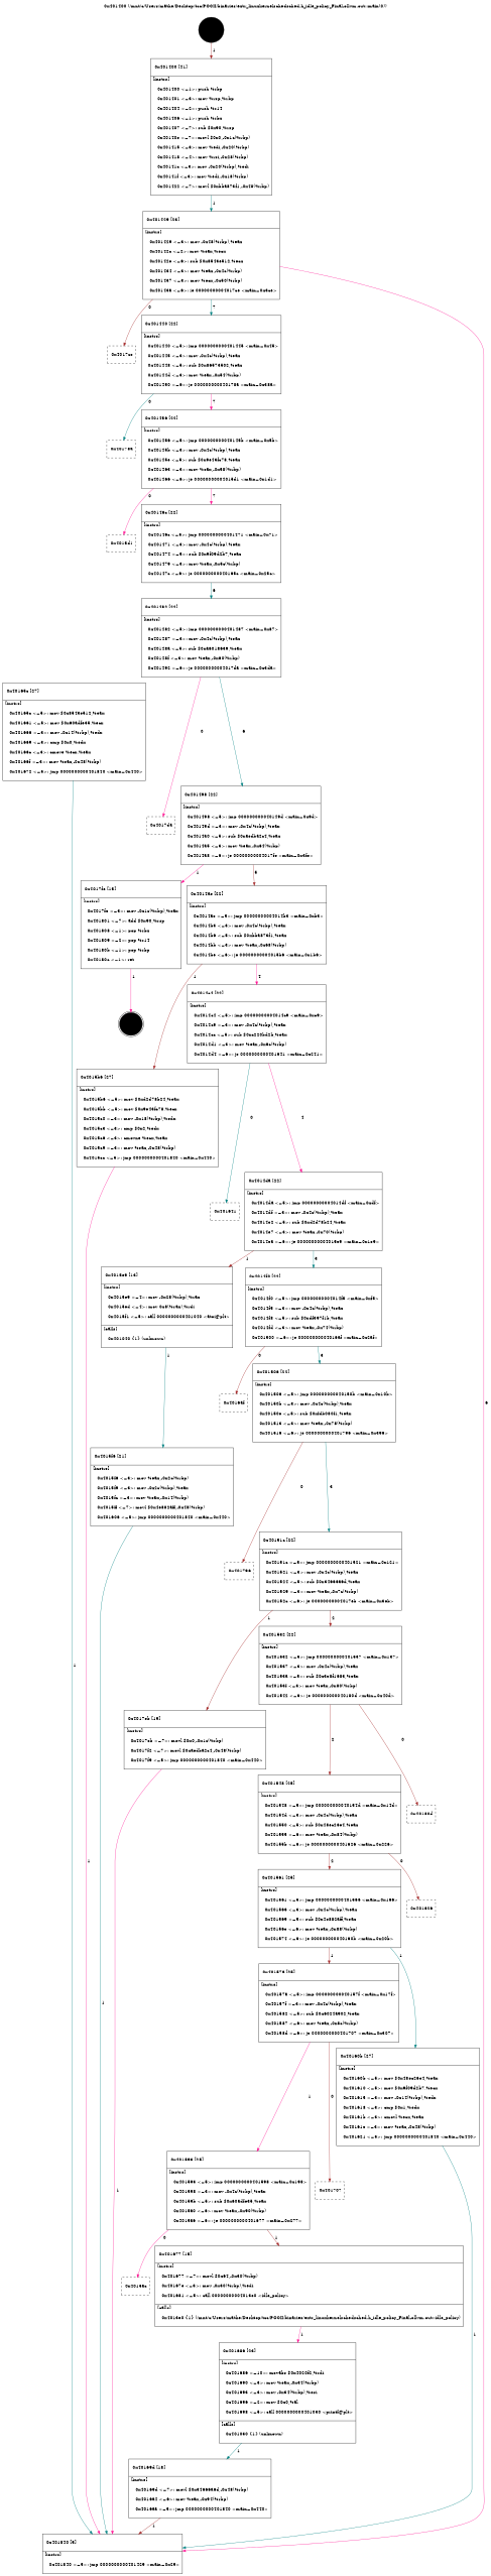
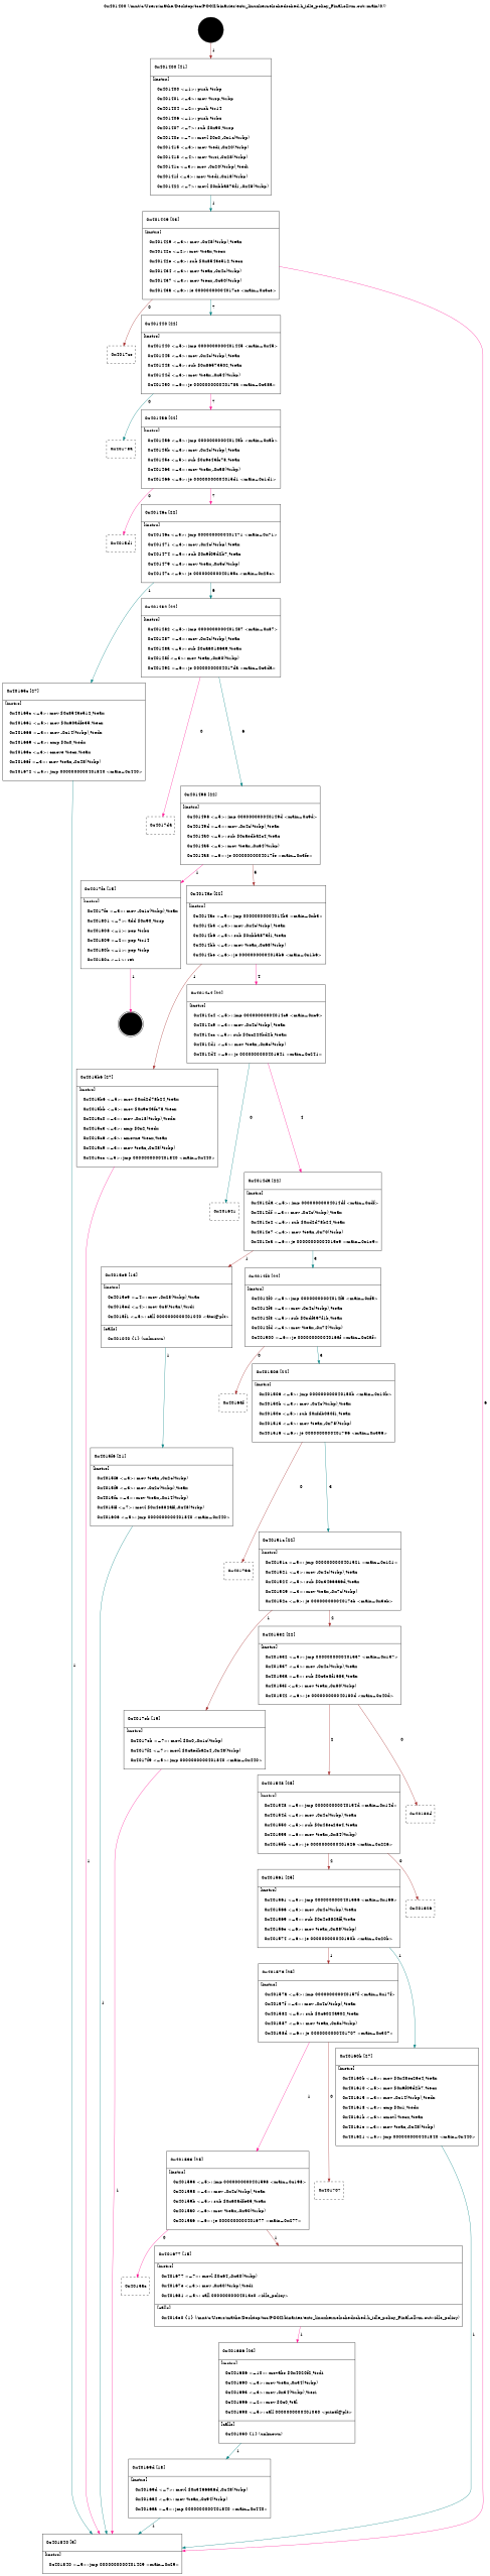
  digraph {
    label="0x401400 (/mnt/c/Users/mathe/Desktop/tcc/POCII/binaries/extr_linuxkernelschedsched.h_idle_policy_Final-ollvm.out::main(0))"
    labelloc=t
    node [shape=record]
    edge [color=teal]
    Entry [fillcolor=black height=0.3 shape=circle style=filled width=0.3]
    n2 [label="{\n     0x401400 [41]\l\n     | [instrs]\l\n     &nbsp;&nbsp;0x401400 \<+1\>: push %rbp\l\n     &nbsp;&nbsp;0x401401 \<+3\>: mov %rsp,%rbp\l\n     &nbsp;&nbsp;0x401404 \<+2\>: push %r14\l\n     &nbsp;&nbsp;0x401406 \<+1\>: push %rbx\l\n     &nbsp;&nbsp;0x401407 \<+7\>: sub $0x90,%rsp\l\n     &nbsp;&nbsp;0x40140e \<+7\>: movl $0x0,-0x1c(%rbp)\l\n     &nbsp;&nbsp;0x401415 \<+3\>: mov %edi,-0x20(%rbp)\l\n     &nbsp;&nbsp;0x401418 \<+4\>: mov %rsi,-0x28(%rbp)\l\n     &nbsp;&nbsp;0x40141c \<+3\>: mov -0x20(%rbp),%edi\l\n     &nbsp;&nbsp;0x40141f \<+3\>: mov %edi,-0x18(%rbp)\l\n     &nbsp;&nbsp;0x401422 \<+7\>: movl $0xbba873f1,-0x48(%rbp)\l\n  }"]
    n3 [label="{\n     0x401429 [23]\l\n     | [instrs]\l\n     &nbsp;&nbsp;0x401429 \<+3\>: mov -0x48(%rbp),%eax\l\n     &nbsp;&nbsp;0x40142c \<+2\>: mov %eax,%ecx\l\n     &nbsp;&nbsp;0x40142e \<+6\>: sub $0x8543e512,%ecx\l\n     &nbsp;&nbsp;0x401434 \<+3\>: mov %eax,-0x4c(%rbp)\l\n     &nbsp;&nbsp;0x401437 \<+3\>: mov %ecx,-0x50(%rbp)\l\n     &nbsp;&nbsp;0x40143a \<+6\>: je 00000000004017ce \<main+0x3ce\>\l\n  }"]
    n4 [label="{\n     0x4017ce\l\n  }" style=dashed]
    n5 [label="{\n     0x401440 [22]\l\n     | [instrs]\l\n     &nbsp;&nbsp;0x401440 \<+5\>: jmp 0000000000401445 \<main+0x45\>\l\n     &nbsp;&nbsp;0x401445 \<+3\>: mov -0x4c(%rbp),%eax\l\n     &nbsp;&nbsp;0x401448 \<+5\>: sub $0x86573502,%eax\l\n     &nbsp;&nbsp;0x40144d \<+3\>: mov %eax,-0x54(%rbp)\l\n     &nbsp;&nbsp;0x401450 \<+6\>: je 000000000040178a \<main+0x38a\>\l\n  }"]
    n6 [label="{\n     0x401840 [5]\l\n     | [instrs]\l\n     &nbsp;&nbsp;0x401840 \<+5\>: jmp 0000000000401429 \<main+0x29\>\l\n  }"]
    n7 [label="{\n     0x40178a\l\n  }" style=dashed]
    n8 [label="{\n     0x401456 [22]\l\n     | [instrs]\l\n     &nbsp;&nbsp;0x401456 \<+5\>: jmp 000000000040145b \<main+0x5b\>\l\n     &nbsp;&nbsp;0x40145b \<+3\>: mov -0x4c(%rbp),%eax\l\n     &nbsp;&nbsp;0x40145e \<+5\>: sub $0x9e43fc78,%eax\l\n     &nbsp;&nbsp;0x401463 \<+3\>: mov %eax,-0x58(%rbp)\l\n     &nbsp;&nbsp;0x401466 \<+6\>: je 00000000004015d1 \<main+0x1d1\>\l\n  }"]
    n9 [label="{\n     0x4015d1\l\n  }" style=dashed]
    n10 [label="{\n     0x40146c [22]\l\n     | [instrs]\l\n     &nbsp;&nbsp;0x40146c \<+5\>: jmp 0000000000401471 \<main+0x71\>\l\n     &nbsp;&nbsp;0x401471 \<+3\>: mov -0x4c(%rbp),%eax\l\n     &nbsp;&nbsp;0x401474 \<+5\>: sub $0x9f09d2b7,%eax\l\n     &nbsp;&nbsp;0x401479 \<+3\>: mov %eax,-0x5c(%rbp)\l\n     &nbsp;&nbsp;0x40147c \<+6\>: je 000000000040165c \<main+0x25c\>\l\n  }"]
    Exit [fillcolor=black height=0.3 peripheries=2 shape=circle style=filled width=0.3]
    n12 [label="{\n     0x40165c [27]\l\n     | [instrs]\l\n     &nbsp;&nbsp;0x40165c \<+5\>: mov $0x8543e512,%eax\l\n     &nbsp;&nbsp;0x401661 \<+5\>: mov $0x60adfe35,%ecx\l\n     &nbsp;&nbsp;0x401666 \<+3\>: mov -0x14(%rbp),%edx\l\n     &nbsp;&nbsp;0x401669 \<+3\>: cmp $0x0,%edx\l\n     &nbsp;&nbsp;0x40166c \<+3\>: cmove %ecx,%eax\l\n     &nbsp;&nbsp;0x40166f \<+3\>: mov %eax,-0x48(%rbp)\l\n     &nbsp;&nbsp;0x401672 \<+5\>: jmp 0000000000401840 \<main+0x440\>\l\n  }"]
    n13 [label="{\n     0x401482 [22]\l\n     | [instrs]\l\n     &nbsp;&nbsp;0x401482 \<+5\>: jmp 0000000000401487 \<main+0x87\>\l\n     &nbsp;&nbsp;0x401487 \<+3\>: mov -0x4c(%rbp),%eax\l\n     &nbsp;&nbsp;0x40148a \<+5\>: sub $0xa6018639,%eax\l\n     &nbsp;&nbsp;0x40148f \<+3\>: mov %eax,-0x60(%rbp)\l\n     &nbsp;&nbsp;0x401492 \<+6\>: je 00000000004017da \<main+0x3da\>\l\n  }"]
    n14 [label="{\n     0x40169d [18]\l\n     | [instrs]\l\n     &nbsp;&nbsp;0x40169d \<+7\>: movl $0x34666a6d,-0x48(%rbp)\l\n     &nbsp;&nbsp;0x4016a4 \<+6\>: mov %eax,-0x94(%rbp)\l\n     &nbsp;&nbsp;0x4016aa \<+5\>: jmp 0000000000401840 \<main+0x440\>\l\n  }"]
    n15 [label="{\n     0x4017da\l\n  }" style=dashed]
    n16 [label="{\n     0x401498 [22]\l\n     | [instrs]\l\n     &nbsp;&nbsp;0x401498 \<+5\>: jmp 000000000040149d \<main+0x9d\>\l\n     &nbsp;&nbsp;0x40149d \<+3\>: mov -0x4c(%rbp),%eax\l\n     &nbsp;&nbsp;0x4014a0 \<+5\>: sub $0xaedba2c4,%eax\l\n     &nbsp;&nbsp;0x4014a5 \<+3\>: mov %eax,-0x64(%rbp)\l\n     &nbsp;&nbsp;0x4014a8 \<+6\>: je 00000000004017fe \<main+0x3fe\>\l\n  }"]
    n17 [label="{\n     0x401686 [23]\l\n     | [instrs]\l\n     &nbsp;&nbsp;0x401686 \<+10\>: movabs $0x4020f2,%rdi\l\n     &nbsp;&nbsp;0x401690 \<+3\>: mov %eax,-0x34(%rbp)\l\n     &nbsp;&nbsp;0x401693 \<+3\>: mov -0x34(%rbp),%esi\l\n     &nbsp;&nbsp;0x401696 \<+2\>: mov $0x0,%al\l\n     &nbsp;&nbsp;0x401698 \<+5\>: call 0000000000401030 \<printf@plt\>\l\n     | [calls]\l\n     &nbsp;&nbsp;0x401030 \{1\} (unknown)\l\n  }"]
    n18 [label="{\n     0x4017fe [15]\l\n     | [instrs]\l\n     &nbsp;&nbsp;0x4017fe \<+3\>: mov -0x1c(%rbp),%eax\l\n     &nbsp;&nbsp;0x401801 \<+7\>: add $0x90,%rsp\l\n     &nbsp;&nbsp;0x401808 \<+1\>: pop %rbx\l\n     &nbsp;&nbsp;0x401809 \<+2\>: pop %r14\l\n     &nbsp;&nbsp;0x40180b \<+1\>: pop %rbp\l\n     &nbsp;&nbsp;0x40180c \<+1\>: ret\l\n  }"]
    n19 [label="{\n     0x4014ae [22]\l\n     | [instrs]\l\n     &nbsp;&nbsp;0x4014ae \<+5\>: jmp 00000000004014b3 \<main+0xb3\>\l\n     &nbsp;&nbsp;0x4014b3 \<+3\>: mov -0x4c(%rbp),%eax\l\n     &nbsp;&nbsp;0x4014b6 \<+5\>: sub $0xbba873f1,%eax\l\n     &nbsp;&nbsp;0x4014bb \<+3\>: mov %eax,-0x68(%rbp)\l\n     &nbsp;&nbsp;0x4014be \<+6\>: je 00000000004015b6 \<main+0x1b6\>\l\n  }"]
    n20 [label="{\n     0x4015ac\l\n  }" style=dashed]
    n21 [label="{\n     0x4015b6 [27]\l\n     | [instrs]\l\n     &nbsp;&nbsp;0x4015b6 \<+5\>: mov $0xd2d78b24,%eax\l\n     &nbsp;&nbsp;0x4015bb \<+5\>: mov $0x9e43fc78,%ecx\l\n     &nbsp;&nbsp;0x4015c0 \<+3\>: mov -0x18(%rbp),%edx\l\n     &nbsp;&nbsp;0x4015c3 \<+3\>: cmp $0x2,%edx\l\n     &nbsp;&nbsp;0x4015c6 \<+3\>: cmovne %ecx,%eax\l\n     &nbsp;&nbsp;0x4015c9 \<+3\>: mov %eax,-0x48(%rbp)\l\n     &nbsp;&nbsp;0x4015cc \<+5\>: jmp 0000000000401840 \<main+0x440\>\l\n  }"]
    n22 [label="{\n     0x4014c4 [22]\l\n     | [instrs]\l\n     &nbsp;&nbsp;0x4014c4 \<+5\>: jmp 00000000004014c9 \<main+0xc9\>\l\n     &nbsp;&nbsp;0x4014c9 \<+3\>: mov -0x4c(%rbp),%eax\l\n     &nbsp;&nbsp;0x4014cc \<+5\>: sub $0xc220bd2b,%eax\l\n     &nbsp;&nbsp;0x4014d1 \<+3\>: mov %eax,-0x6c(%rbp)\l\n     &nbsp;&nbsp;0x4014d4 \<+6\>: je 0000000000401641 \<main+0x241\>\l\n  }"]
    n23 [label="{\n     0x401677 [15]\l\n     | [instrs]\l\n     &nbsp;&nbsp;0x401677 \<+7\>: movl $0x64,-0x30(%rbp)\l\n     &nbsp;&nbsp;0x40167e \<+3\>: mov -0x30(%rbp),%edi\l\n     &nbsp;&nbsp;0x401681 \<+5\>: call 00000000004013e0 \<idle_policy\>\l\n     | [calls]\l\n     &nbsp;&nbsp;0x4013e0 \{1\} (/mnt/c/Users/mathe/Desktop/tcc/POCII/binaries/extr_linuxkernelschedsched.h_idle_policy_Final-ollvm.out::idle_policy)\l\n  }"]
    n24 [label="{\n     0x401641\l\n  }" style=dashed]
    n25 [label="{\n     0x4014da [22]\l\n     | [instrs]\l\n     &nbsp;&nbsp;0x4014da \<+5\>: jmp 00000000004014df \<main+0xdf\>\l\n     &nbsp;&nbsp;0x4014df \<+3\>: mov -0x4c(%rbp),%eax\l\n     &nbsp;&nbsp;0x4014e2 \<+5\>: sub $0xd2d78b24,%eax\l\n     &nbsp;&nbsp;0x4014e7 \<+3\>: mov %eax,-0x70(%rbp)\l\n     &nbsp;&nbsp;0x4014ea \<+6\>: je 00000000004015e9 \<main+0x1e9\>\l\n  }"]
    n26 [label="{\n     0x401593 [25]\l\n     | [instrs]\l\n     &nbsp;&nbsp;0x401593 \<+5\>: jmp 0000000000401598 \<main+0x198\>\l\n     &nbsp;&nbsp;0x401598 \<+3\>: mov -0x4c(%rbp),%eax\l\n     &nbsp;&nbsp;0x40159b \<+5\>: sub $0x60adfe35,%eax\l\n     &nbsp;&nbsp;0x4015a0 \<+6\>: mov %eax,-0x90(%rbp)\l\n     &nbsp;&nbsp;0x4015a6 \<+6\>: je 0000000000401677 \<main+0x277\>\l\n  }"]
    n27 [label="{\n     0x4015e9 [13]\l\n     | [instrs]\l\n     &nbsp;&nbsp;0x4015e9 \<+4\>: mov -0x28(%rbp),%rax\l\n     &nbsp;&nbsp;0x4015ed \<+4\>: mov 0x8(%rax),%rdi\l\n     &nbsp;&nbsp;0x4015f1 \<+5\>: call 0000000000401040 \<atoi@plt\>\l\n     | [calls]\l\n     &nbsp;&nbsp;0x401040 \{1\} (unknown)\l\n  }"]
    n28 [label="{\n     0x4014f0 [22]\l\n     | [instrs]\l\n     &nbsp;&nbsp;0x4014f0 \<+5\>: jmp 00000000004014f5 \<main+0xf5\>\l\n     &nbsp;&nbsp;0x4014f5 \<+3\>: mov -0x4c(%rbp),%eax\l\n     &nbsp;&nbsp;0x4014f8 \<+5\>: sub $0xdf397f1b,%eax\l\n     &nbsp;&nbsp;0x4014fd \<+3\>: mov %eax,-0x74(%rbp)\l\n     &nbsp;&nbsp;0x401500 \<+6\>: je 00000000004016af \<main+0x2af\>\l\n  }"]
    n29 [label="{\n     0x401707\l\n  }" style=dashed]
    n30 [label="{\n     0x4015f6 [21]\l\n     | [instrs]\l\n     &nbsp;&nbsp;0x4015f6 \<+3\>: mov %eax,-0x2c(%rbp)\l\n     &nbsp;&nbsp;0x4015f9 \<+3\>: mov -0x2c(%rbp),%eax\l\n     &nbsp;&nbsp;0x4015fc \<+3\>: mov %eax,-0x14(%rbp)\l\n     &nbsp;&nbsp;0x4015ff \<+7\>: movl $0x4e882aff,-0x48(%rbp)\l\n     &nbsp;&nbsp;0x401606 \<+5\>: jmp 0000000000401840 \<main+0x440\>\l\n  }"]
    n31 [label="{\n     0x4016af\l\n  }" style=dashed]
    n32 [label="{\n     0x401506 [22]\l\n     | [instrs]\l\n     &nbsp;&nbsp;0x401506 \<+5\>: jmp 000000000040150b \<main+0x10b\>\l\n     &nbsp;&nbsp;0x40150b \<+3\>: mov -0x4c(%rbp),%eax\l\n     &nbsp;&nbsp;0x40150e \<+5\>: sub $0xfdb080f1,%eax\l\n     &nbsp;&nbsp;0x401513 \<+3\>: mov %eax,-0x78(%rbp)\l\n     &nbsp;&nbsp;0x401516 \<+6\>: je 0000000000401796 \<main+0x396\>\l\n  }"]
    n33 [label="{\n     0x40157a [25]\l\n     | [instrs]\l\n     &nbsp;&nbsp;0x40157a \<+5\>: jmp 000000000040157f \<main+0x17f\>\l\n     &nbsp;&nbsp;0x40157f \<+3\>: mov -0x4c(%rbp),%eax\l\n     &nbsp;&nbsp;0x401582 \<+5\>: sub $0x6024a902,%eax\l\n     &nbsp;&nbsp;0x401587 \<+6\>: mov %eax,-0x8c(%rbp)\l\n     &nbsp;&nbsp;0x40158d \<+6\>: je 0000000000401707 \<main+0x307\>\l\n  }"]
    n34 [label="{\n     0x401796\l\n  }" style=dashed]
    n35 [label="{\n     0x40151c [22]\l\n     | [instrs]\l\n     &nbsp;&nbsp;0x40151c \<+5\>: jmp 0000000000401521 \<main+0x121\>\l\n     &nbsp;&nbsp;0x401521 \<+3\>: mov -0x4c(%rbp),%eax\l\n     &nbsp;&nbsp;0x401524 \<+5\>: sub $0x34666a6d,%eax\l\n     &nbsp;&nbsp;0x401529 \<+3\>: mov %eax,-0x7c(%rbp)\l\n     &nbsp;&nbsp;0x40152c \<+6\>: je 00000000004017eb \<main+0x3eb\>\l\n  }"]
    n36 [label="{\n     0x40160b [27]\l\n     | [instrs]\l\n     &nbsp;&nbsp;0x40160b \<+5\>: mov $0x48ec26e4,%eax\l\n     &nbsp;&nbsp;0x401610 \<+5\>: mov $0x9f09d2b7,%ecx\l\n     &nbsp;&nbsp;0x401615 \<+3\>: mov -0x14(%rbp),%edx\l\n     &nbsp;&nbsp;0x401618 \<+3\>: cmp $0x1,%edx\l\n     &nbsp;&nbsp;0x40161b \<+3\>: cmovl %ecx,%eax\l\n     &nbsp;&nbsp;0x40161e \<+3\>: mov %eax,-0x48(%rbp)\l\n     &nbsp;&nbsp;0x401621 \<+5\>: jmp 0000000000401840 \<main+0x440\>\l\n  }"]
    n37 [label="{\n     0x4017eb [19]\l\n     | [instrs]\l\n     &nbsp;&nbsp;0x4017eb \<+7\>: movl $0x0,-0x1c(%rbp)\l\n     &nbsp;&nbsp;0x4017f2 \<+7\>: movl $0xaedba2c4,-0x48(%rbp)\l\n     &nbsp;&nbsp;0x4017f9 \<+5\>: jmp 0000000000401840 \<main+0x440\>\l\n  }"]
    n38 [label="{\n     0x401532 [22]\l\n     | [instrs]\l\n     &nbsp;&nbsp;0x401532 \<+5\>: jmp 0000000000401537 \<main+0x137\>\l\n     &nbsp;&nbsp;0x401537 \<+3\>: mov -0x4c(%rbp),%eax\l\n     &nbsp;&nbsp;0x40153a \<+5\>: sub $0x3e8f1683,%eax\l\n     &nbsp;&nbsp;0x40153f \<+3\>: mov %eax,-0x80(%rbp)\l\n     &nbsp;&nbsp;0x401542 \<+6\>: je 000000000040180d \<main+0x40d\>\l\n  }"]
    n39 [label="{\n     0x401561 [25]\l\n     | [instrs]\l\n     &nbsp;&nbsp;0x401561 \<+5\>: jmp 0000000000401566 \<main+0x166\>\l\n     &nbsp;&nbsp;0x401566 \<+3\>: mov -0x4c(%rbp),%eax\l\n     &nbsp;&nbsp;0x401569 \<+5\>: sub $0x4e882aff,%eax\l\n     &nbsp;&nbsp;0x40156e \<+6\>: mov %eax,-0x88(%rbp)\l\n     &nbsp;&nbsp;0x401574 \<+6\>: je 000000000040160b \<main+0x20b\>\l\n  }"]
    n40 [label="{\n     0x401548 [25]\l\n     | [instrs]\l\n     &nbsp;&nbsp;0x401548 \<+5\>: jmp 000000000040154d \<main+0x14d\>\l\n     &nbsp;&nbsp;0x40154d \<+3\>: mov -0x4c(%rbp),%eax\l\n     &nbsp;&nbsp;0x401550 \<+5\>: sub $0x48ec26e4,%eax\l\n     &nbsp;&nbsp;0x401555 \<+6\>: mov %eax,-0x84(%rbp)\l\n     &nbsp;&nbsp;0x40155b \<+6\>: je 0000000000401626 \<main+0x226\>\l\n  }"]
    n41 [label="{\n     0x40180d\l\n  }" style=dashed]
    n42 [label="{\n     0x401626\l\n  }" style=dashed]
    Entry -> n2 [color=brown label=" 1"]
    n2 -> n3 [label=" 1"]
    n3 -> n4 [color=brown label=" 0"]
    n3 -> n5 [label=" 7"]
    n3 -> n6 [color=deeppink label=" 6"]
    n5 -> n7 [label=" 0"]
    n5 -> n8 [color=deeppink label=" 7"]
    n8 -> n9 [color=deeppink label=" 0"]
    n8 -> n10 [color=deeppink label=" 7"]
+   n10 -> n12 [label=" 1"]
    n10 -> n13 [label=" 6"]
    n12 -> n6 [label=" 1"]
    n13 -> n15 [color=deeppink label=" 0"]
    n13 -> n16 [label=" 6"]
-   n14 -> n6 [color=brown label=" 1"]
+   n14 -> n6 [label=" 1"]
    n16 -> n18 [color=deeppink label=" 1"]
    n16 -> n19 [color=brown label=" 5"]
    n17 -> n14 [label=" 1"]
    n18 -> Exit [color=deeppink label=" 1"]
    n19 -> n21 [color=brown label=" 1"]
    n19 -> n22 [color=deeppink label=" 4"]
    n21 -> n6 [color=deeppink label=" 1"]
    n22 -> n24 [label=" 0"]
    n22 -> n25 [color=deeppink label=" 4"]
    n23 -> n17 [color=deeppink label=" 1"]
    n25 -> n27 [color=brown label=" 1"]
    n25 -> n28 [label=" 3"]
    n26 -> n20 [color=deeppink label=" 0"]
    n26 -> n23 [color=brown label=" 1"]
    n27 -> n30 [label=" 1"]
    n28 -> n31 [color=brown label=" 0"]
    n28 -> n32 [label=" 3"]
    n30 -> n6 [label=" 1"]
    n32 -> n34 [color=brown label=" 0"]
    n32 -> n35 [label=" 3"]
    n33 -> n26 [color=deeppink label=" 1"]
    n33 -> n29 [color=brown label=" 0"]
    n35 -> n37 [color=brown label=" 1"]
    n35 -> n38 [color=brown label=" 2"]
    n36 -> n6 [label=" 1"]
    n37 -> n6 [color=deeppink label=" 1"]
    n38 -> n40 [color=brown label=" 2"]
    n38 -> n41 [color=brown label=" 0"]
    n39 -> n33 [color=brown label=" 1"]
    n39 -> n36 [label=" 1"]
    n40 -> n39 [color=brown label=" 2"]
    n40 -> n42 [color=brown label=" 0"]
  }
